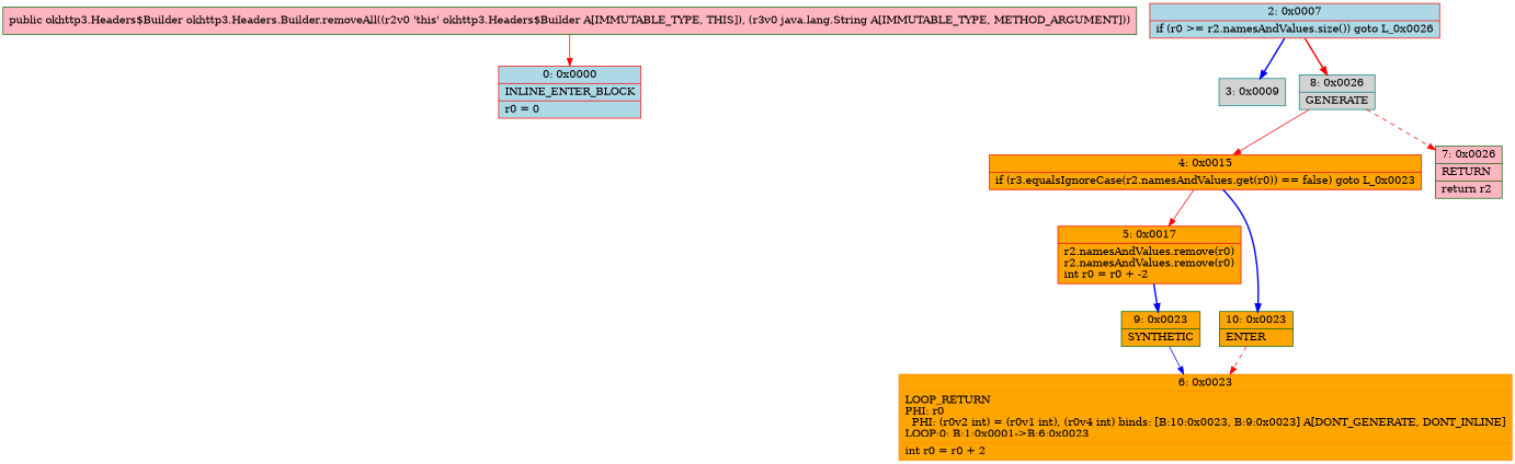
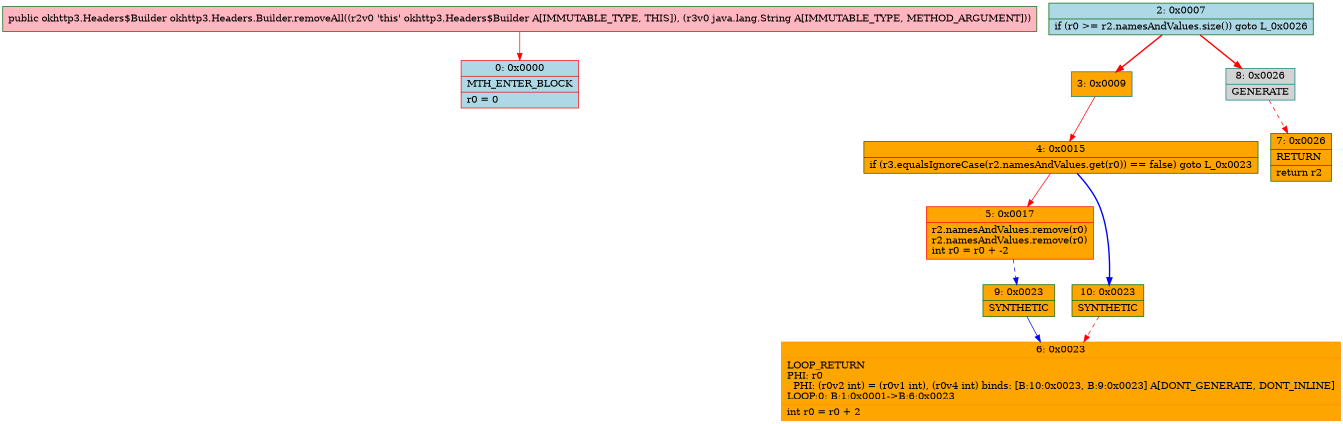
  digraph {
    node [color=darkgreen fillcolor=orange shape=record style=filled]
    edge [color=red style=solid]
-   n1 [color=red fillcolor=lightblue label="{0\:\ 0x0000|INLINE_ENTER_BLOCK\l|r0 = 0\l}"]
-   n2 [color=red fillcolor=lightblue label="{2\:\ 0x0007|if (r0 \>= r2.namesAndValues.size()) goto L_0x0026\l}"]
-   n3 [color=teal fillcolor=lightgrey label="{3\:\ 0x0009}"]
+   n1 [color=red fillcolor=lightblue label="{0\:\ 0x0000|MTH_ENTER_BLOCK\l|r0 = 0\l}"]
+   n2 [fillcolor=lightblue label="{2\:\ 0x0007|if (r0 \>= r2.namesAndValues.size()) goto L_0x0026\l}"]
+   n3 [color=teal label="{3\:\ 0x0009}"]
    n4 [color=teal fillcolor=lightgrey label="{8\:\ 0x0026|GENERATE\l}"]
-   n5 [color=red label="{4\:\ 0x0015|if (r3.equalsIgnoreCase(r2.namesAndValues.get(r0)) == false) goto L_0x0023\l}"]
-   n6 [fillcolor=lightpink label="{7\:\ 0x0026|RETURN\l|return r2\l}"]
+   n5 [label="{4\:\ 0x0015|if (r3.equalsIgnoreCase(r2.namesAndValues.get(r0)) == false) goto L_0x0023\l}"]
+   n6 [label="{7\:\ 0x0026|RETURN\l|return r2\l}"]
    n7 [color=red label="{5\:\ 0x0017|r2.namesAndValues.remove(r0)\lr2.namesAndValues.remove(r0)\lint r0 = r0 + \-2\l}"]
-   n8 [label="{10\:\ 0x0023|ENTER\l}"]
+   n8 [label="{10\:\ 0x0023|SYNTHETIC\l}"]
    n9 [label="{9\:\ 0x0023|SYNTHETIC\l}"]
    n10 [color=darkorange label="{6\:\ 0x0023|LOOP_RETURN\lPHI: r0 \l  PHI: (r0v2 int) = (r0v1 int), (r0v4 int) binds: [B:10:0x0023, B:9:0x0023] A[DONT_GENERATE, DONT_INLINE]\lLOOP:0: B:1:0x0001\-\>B:6:0x0023\l|int r0 = r0 + 2\l}"]
    n11 [fillcolor=lightpink label="{public okhttp3.Headers$Builder okhttp3.Headers.Builder.removeAll((r2v0 'this' okhttp3.Headers$Builder A[IMMUTABLE_TYPE, THIS]), (r3v0 java.lang.String A[IMMUTABLE_TYPE, METHOD_ARGUMENT])) }"]
-   n2 -> n3 [color=blue style=bold]
+   n2 -> n3 [style=bold]
    n2 -> n4 [style=bold]
-   n4 -> n5
+   n3 -> n5
    n4 -> n6 [style=dashed]
    n5 -> n7
    n5 -> n8 [color=blue style=bold]
-   n7 -> n9 [color=blue style=bold]
+   n7 -> n9 [color=blue style=dashed]
    n8 -> n10 [style=dashed]
    n9 -> n10 [color=blue]
    n11 -> n1
  }
